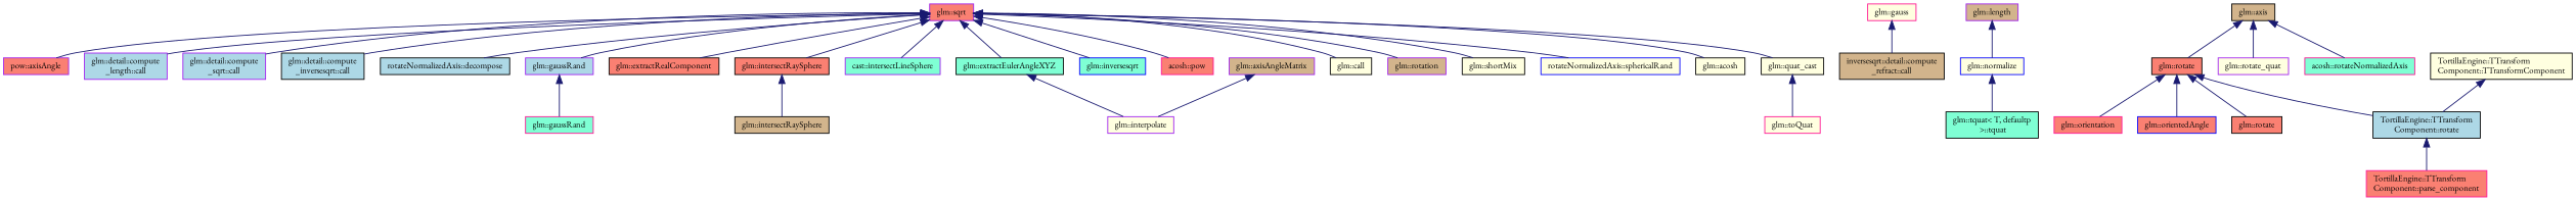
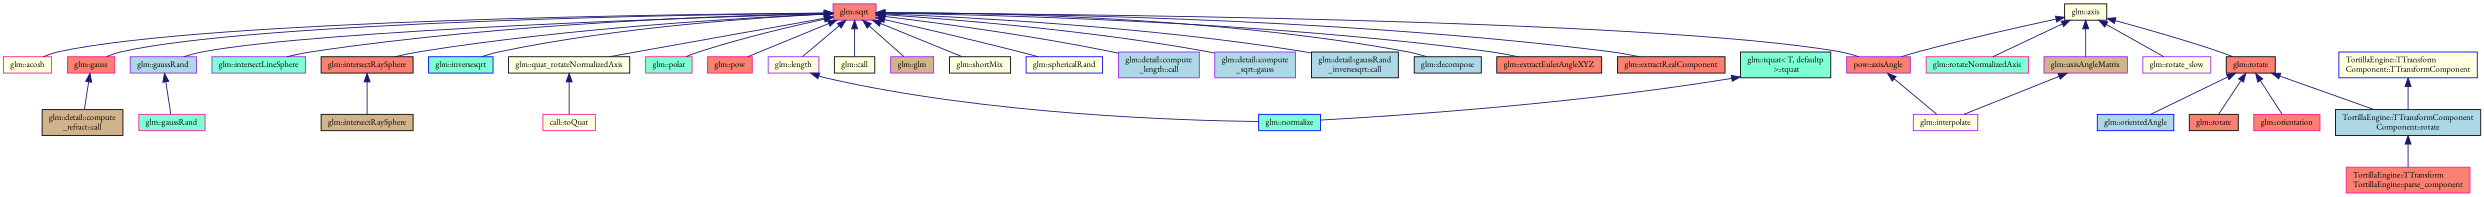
  digraph {
    fontname="EB Garamond"
    rankdir=TB
    node [color=black fillcolor=lightyellow fontname="EB Garamond" fontsize=10 shape=record style=filled]
    edge [color=midnightblue dir=back fontname="EB Garamond" fontsize=10 labelfontname=Helvetica labelfontsize=10 style=solid]
    n1 [color=purple fillcolor=salmon fontcolor=black height=0.2 label="glm::sqrt" width=0.4]
-   n2 [height=0.2 label="glm::acosh" width=0.4]
+   n2 [color=deeppink height=0.2 label="glm::acosh" width=0.4]
    n3 [color=purple fillcolor=salmon height=0.2 label="pow::axisAngle" width=0.4]
    n4 [color=purple fillcolor=lightblue height=0.2 label="glm::detail::compute\l_length::call" width=0.4]
-   n5 [color=purple fillcolor=lightblue height=0.2 label="glm::detail::compute\l_sqrt::call" width=0.4]
-   n6 [fillcolor=lightblue height=0.2 label="glm::detail::compute\l_inversesqrt::call" width=0.4]
-   n7 [fillcolor=lightblue height=0.2 label="rotateNormalizedAxis::decompose" width=0.4]
-   n8 [fillcolor=aquamarine height=0.2 label="glm::extractEulerAngleXYZ" width=0.4]
+   n5 [color=purple fillcolor=lightblue height=0.2 label="glm::detail::compute\l_sqrt::gauss" width=0.4]
+   n6 [fillcolor=lightblue height=0.2 label="glm::detail::gaussRand\l_inversesqrt::call" width=0.4]
+   n7 [fillcolor=lightblue height=0.2 label="glm::decompose" width=0.4]
+   n8 [fillcolor=salmon height=0.2 label="glm::extractEulerAngleXYZ" width=0.4]
    n9 [fillcolor=salmon height=0.2 label="glm::extractRealComponent" width=0.4]
-   n10 [color=deeppink height=0.2 label="glm::gauss" width=0.4]
+   n10 [color=deeppink fillcolor=salmon height=0.2 label="glm::gauss" width=0.4]
    n11 [color=purple fillcolor=lightblue height=0.2 label="glm::gaussRand" width=0.4]
-   n12 [color=purple fillcolor=aquamarine height=0.2 label="cast::intersectLineSphere" width=0.4]
+   n12 [color=purple fillcolor=aquamarine height=0.2 label="glm::intersectLineSphere" width=0.4]
    n13 [fillcolor=salmon height=0.2 label="glm::intersectRaySphere" width=0.4]
    n14 [color=blue fillcolor=aquamarine height=0.2 label="glm::inversesqrt" width=0.4]
-   n15 [color=purple fillcolor=tan height=0.2 label="glm::length" width=0.4]
-   n17 [color=deeppink fillcolor=salmon height=0.2 label="acosh::pow" width=0.4]
-   n18 [height=0.2 label="glm::quat_cast" width=0.4]
+   n15 [color=purple height=0.2 label="glm::length" width=0.4]
+   n16 [color=deeppink fillcolor=aquamarine height=0.2 label="glm::polar" width=0.4]
+   n17 [color=deeppink fillcolor=salmon height=0.2 label="glm::pow" width=0.4]
+   n18 [height=0.2 label="glm::quat_rotateNormalizedAxis" width=0.4]
    n19 [height=0.2 label="glm::call" width=0.4]
-   n20 [color=purple fillcolor=tan height=0.2 label="glm::rotation" width=0.4]
+   n20 [color=purple fillcolor=tan height=0.2 label="glm::glm" width=0.4]
    n21 [height=0.2 label="glm::shortMix" width=0.4]
-   n22 [color=blue height=0.2 label="rotateNormalizedAxis::sphericalRand" width=0.4]
-   n23 [fillcolor=tan height=0.2 label="glm::axis" width=0.4]
+   n22 [color=blue height=0.2 label="glm::sphericalRand" width=0.4]
+   n23 [height=0.2 label="glm::axis" width=0.4]
    n24 [color=purple fillcolor=tan height=0.2 label="glm::axisAngleMatrix" width=0.4]
    n25 [fillcolor=salmon height=0.2 label="glm::rotate" width=0.4]
-   n26 [color=purple height=0.2 label="glm::rotate_quat" width=0.4]
-   n27 [color=deeppink fillcolor=aquamarine height=0.2 label="acosh::rotateNormalizedAxis" width=0.4]
+   n26 [color=purple height=0.2 label="glm::rotate_slow" width=0.4]
+   n27 [color=deeppink fillcolor=aquamarine height=0.2 label="glm::rotateNormalizedAxis" width=0.4]
    n28 [color=purple height=0.2 label="glm::interpolate" width=0.4]
-   n29 [fillcolor=tan height=0.2 label="inversesqrt::detail::compute\l_refract::call" width=0.4]
+   n29 [fillcolor=tan height=0.2 label="glm::detail::compute\l_refract::call" width=0.4]
    n30 [color=deeppink fillcolor=aquamarine height=0.2 label="glm::gaussRand" width=0.4]
    n31 [fillcolor=tan height=0.2 label="glm::intersectRaySphere" width=0.4]
-   n32 [color=blue height=0.2 label="glm::normalize" width=0.4]
-   n33 [color=deeppink height=0.2 label="glm::toQuat" width=0.4]
+   n32 [color=blue fillcolor=aquamarine height=0.2 label="glm::normalize" width=0.4]
+   n33 [color=deeppink height=0.2 label="call::toQuat" width=0.4]
    n34 [color=deeppink fillcolor=salmon height=0.2 label="glm::orientation" width=0.4]
-   n35 [color=blue fillcolor=salmon height=0.2 label="glm::orientedAngle" width=0.4]
+   n35 [color=blue fillcolor=lightblue height=0.2 label="glm::orientedAngle" width=0.4]
    n36 [fillcolor=salmon height=0.2 label="glm::rotate" width=0.4]
-   n37 [fillcolor=lightblue height=0.2 label="TortillaEngine::TTransform\lComponent::rotate" width=0.4]
-   n38 [color=deeppink fillcolor=salmon height=0.2 label="TortillaEngine::TTransform\lComponent::parse_component" width=0.4]
-   n39 [height=0.2 label="TortillaEngine::TTransform\lComponent::TTransformComponent" width=0.4]
+   n37 [fillcolor=lightblue height=0.2 label="TortillaEngine::TTransformComponent\lComponent::rotate" width=0.4]
+   n38 [color=deeppink fillcolor=salmon height=0.2 label="TortillaEngine::TTransform\lTortillaEngine::parse_component" width=0.4]
+   n39 [color=blue height=0.2 label="TortillaEngine::TTransform\lComponent::TTransformComponent" width=0.4]
    n40 [fillcolor=aquamarine height=0.2 label="glm::tquat\< T, defaultp\l \>::tquat" width=0.4]
    n1 -> n2
    n1 -> n3
    n1 -> n4
    n1 -> n5
    n1 -> n6
    n1 -> n7
    n1 -> n8
    n1 -> n9
+   n1 -> n10
    n1 -> n11
    n1 -> n12
    n1 -> n13
    n1 -> n14
+   n1 -> n15
+   n1 -> n16
    n1 -> n17
    n1 -> n18
    n1 -> n19
    n1 -> n20
    n1 -> n21
    n1 -> n22
-   n8 -> n28
+   n3 -> n28
    n10 -> n29
    n11 -> n30
    n13 -> n31
    n15 -> n32
    n18 -> n33
+   n23 -> n3
+   n23 -> n24
    n23 -> n25
    n23 -> n26
    n23 -> n27
    n24 -> n28
    n25 -> n34
    n25 -> n35
    n25 -> n36
    n25 -> n37
-   n32 -> n40
+   n40 -> n32
    n37 -> n38
    n39 -> n37
  }
